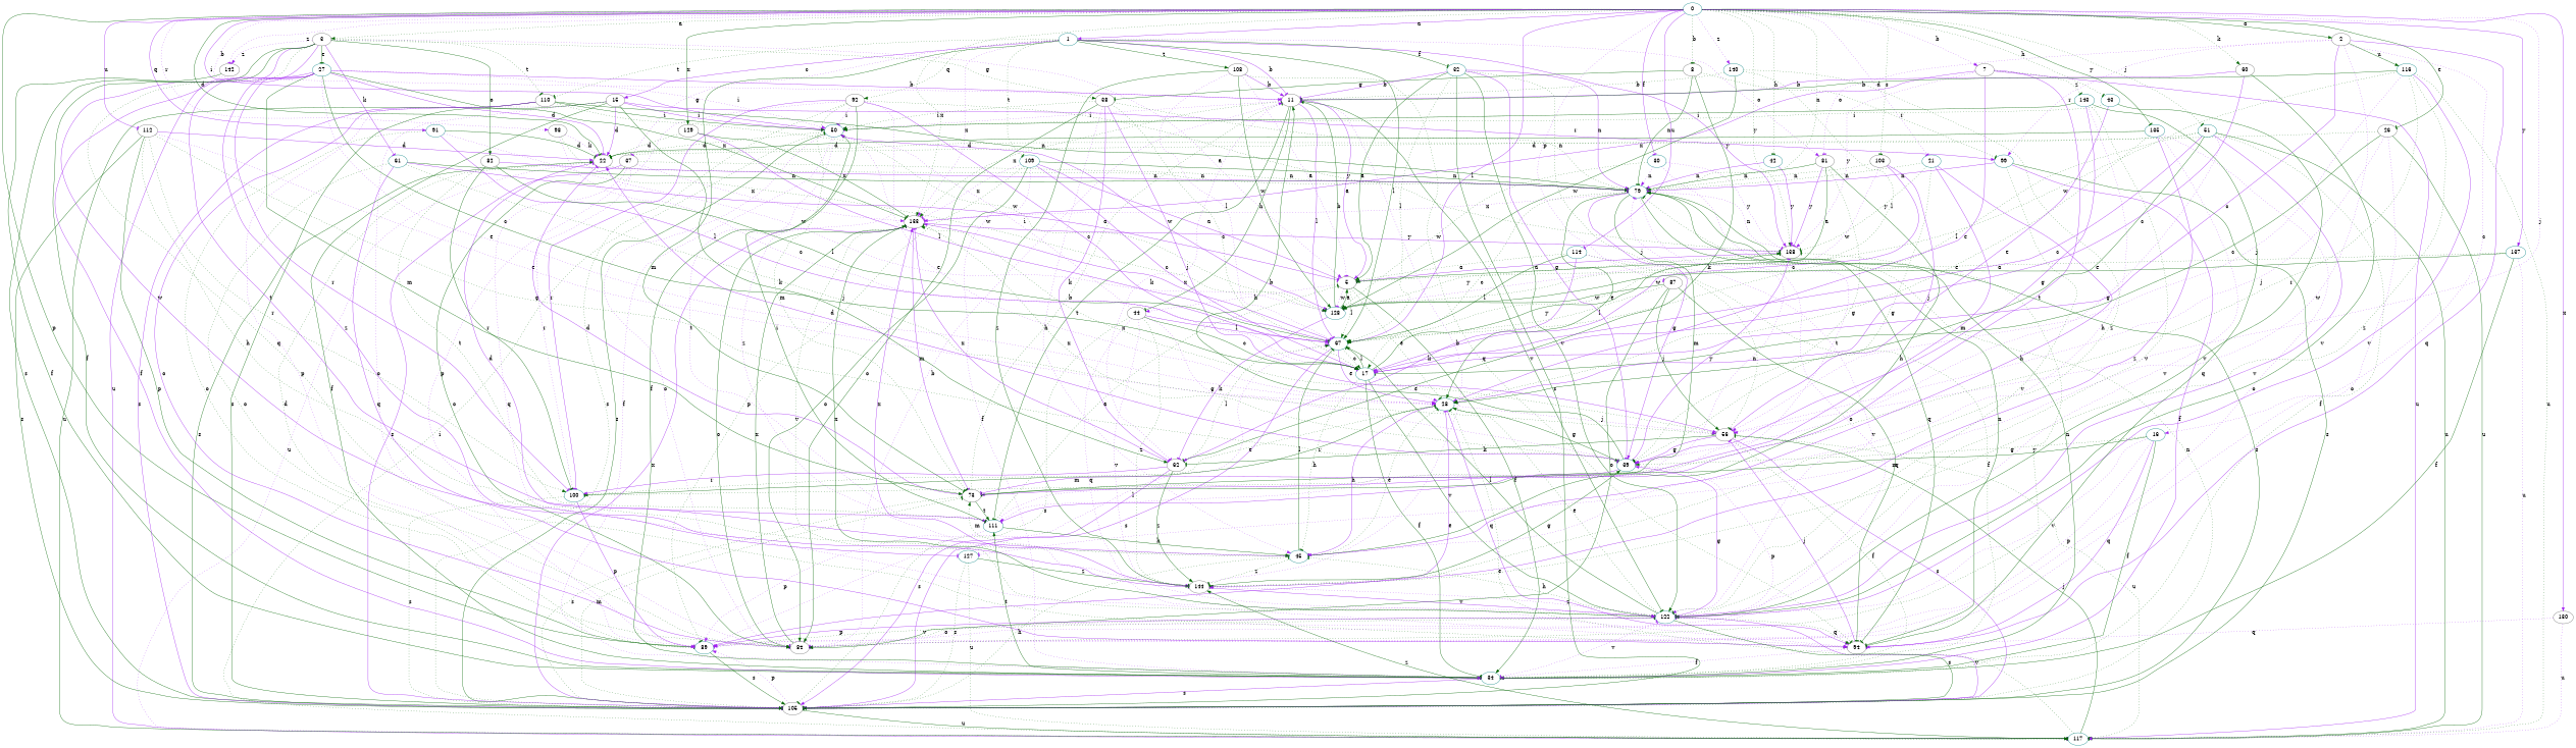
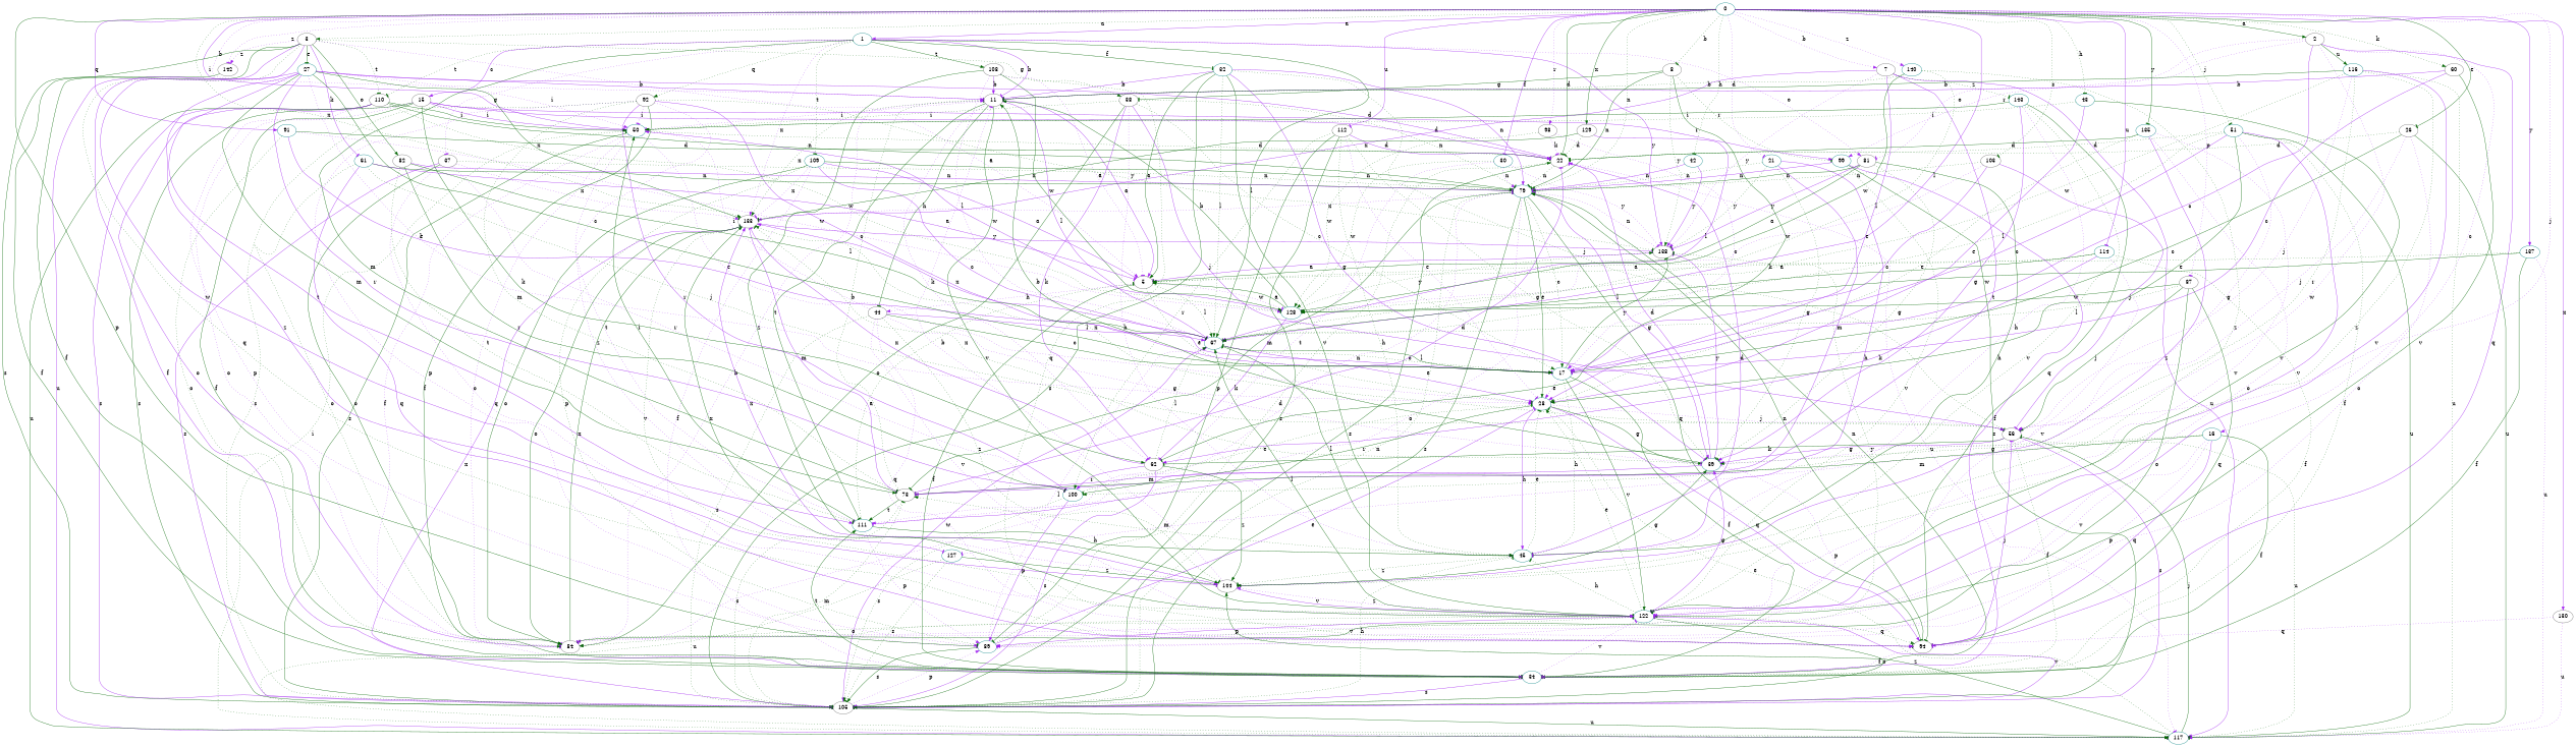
  strict digraph {
    node [color=teal]
    edge [arrowhead=normal color=darkgreen style=solid]
    0
    1
    2 [color=gray40]
    3 [color=gray40]
    7 [color=gray40]
    8 [color=gray40]
    11 [color=gray40]
    21
    22 [color=gray40]
    26 [color=gray40]
    30
    42
    43
    50
    51
    56 [color=gray40]
    60 [color=gray40]
    67
    79
    87 [color=gray40]
    89
    91
    98 [color=gray40]
    103 [color=gray40]
    112 [color=gray40]
    114
    129 [color=gray40]
    130 [color=gray40]
    133 [color=gray40]
    135
    137
    138 [color=gray40]
    140
    142 [color=gray40]
    15 [color=gray40]
    32
    37 [color=gray40]
    73 [color=gray40]
    81 [color=gray40]
    92 [color=gray40]
    108 [color=gray40]
    109
    110 [color=gray40]
    16
    17
    94 [color=gray40]
    99
    116
    127
    5 [color=gray40]
    27
    34
    38 [color=gray40]
    61
    82 [color=gray40]
    105 [color=gray40]
    117
    28
    111
    143
    62 [color=gray40]
    44 [color=gray40]
    122
    39
    45
    84 [color=gray40]
    128
    100
    144 [color=gray40]
    0 -> 1 [color=purple label=a]
    0 -> 2 [label=a]
    0 -> 3 [label=a style=dotted]
    0 -> 7 [color=purple label=b style=dotted]
    0 -> 8 [arrowhead=tee label=b style=dotted]
    0 -> 11 [arrowhead=tee color=purple label=b style=dotted]
    0 -> 21 [arrowhead=tee color=purple label=d style=dotted]
    0 -> 22 [arrowhead=tee label=d]
    0 -> 26 [arrowhead=tee label=e]
    0 -> 30 [arrowhead=tee color=purple label=f]
    0 -> 42 [arrowhead=tee label=h style=dotted]
    0 -> 43 [arrowhead=tee label=h style=dotted]
    0 -> 50 [color=purple label=i]
    0 -> 51 [arrowhead=tee label=j style=dotted]
    0 -> 56 [color=purple label=j style=dotted]
    0 -> 60 [label=k style=dotted]
    0 -> 67 [color=purple label=l]
    0 -> 79 [label=n style=dotted]
    0 -> 87 [arrowhead=tee color=purple label=p style=dotted]
    0 -> 89 [arrowhead=tee label=p]
    0 -> 91 [color=purple label=q]
    0 -> 98 [color=purple label=r style=dotted]
    0 -> 103 [arrowhead=tee label=s style=dotted]
    0 -> 112 [arrowhead=tee color=purple label=u]
    0 -> 114 [arrowhead=tee color=purple label=u]
    0 -> 129 [label=x]
    0 -> 130 [color=purple label=x]
    0 -> 133 [label=x style=dotted]
    0 -> 135 [arrowhead=tee label=y]
    0 -> 137 [color=purple label=y]
-   0 -> 138 [label=y style=dotted]
+   8 -> 138 [label=y style=dotted]
    0 -> 140 [color=purple label=z style=dotted]
    0 -> 142 [arrowhead=tee color=purple label=z style=dotted]
    1 -> 11 [arrowhead=tee color=purple label=b]
    1 -> 67 [label=l]
    1 -> 133 [color=purple label=x style=dotted]
    1 -> 138 [color=purple label=y]
    1 -> 15 [color=purple label=c]
    1 -> 32 [arrowhead=tee label=f]
    1 -> 37 [arrowhead=tee color=purple label=g style=dotted]
    1 -> 73 [arrowhead=tee label=m]
    1 -> 81 [color=purple label=o style=dotted]
    1 -> 92 [label=q style=dotted]
    1 -> 108 [label=t]
    1 -> 109 [arrowhead=tee label=t style=dotted]
    1 -> 110 [arrowhead=tee label=t style=dotted]
    2 -> 81 [arrowhead=tee color=purple label=o style=dotted]
    2 -> 16 [color=purple label=c style=dotted]
    2 -> 17 [color=purple label=c]
    2 -> 94 [color=purple label=q]
    2 -> 99 [color=purple label=r style=dotted]
    2 -> 116 [label=u]
    2 -> 127 [arrowhead=tee color=purple label=w style=dotted]
    3 -> 142 [color=purple label=z style=dotted]
    3 -> 110 [arrowhead=tee label=t style=dotted]
    3 -> 94 [label=q style=dotted]
    3 -> 127 [arrowhead=tee color=purple label=w]
    3 -> 5 [color=purple label=a style=dotted]
    3 -> 27 [arrowhead=tee label=e]
    3 -> 34 [arrowhead=tee label=f]
    3 -> 38 [label=g style=dotted]
    3 -> 61 [arrowhead=tee color=purple label=k]
    3 -> 82 [label=o]
    3 -> 105 [label=s]
    3 -> 117 [arrowhead=tee color=purple label=u]
    7 -> 133 [color=purple label=x]
    7 -> 138 [color=purple label=y style=dotted]
    7 -> 117 [color=purple label=u]
    7 -> 28 [color=purple label=e]
    7 -> 111 [arrowhead=tee color=purple label=t]
    7 -> 143 [arrowhead=tee label=z style=dotted]
    8 -> 79 [arrowhead=tee label=n]
    8 -> 99 [arrowhead=tee label=r style=dotted]
    8 -> 38 [arrowhead=tee label=g]
    8 -> 62 [arrowhead=tee label=k]
    11 -> 50 [arrowhead=tee color=purple label=i style=dotted]
    11 -> 67 [arrowhead=tee color=purple label=l]
    11 -> 133 [label=x style=dotted]
    11 -> 5 [color=purple label=a]
    11 -> 111 [arrowhead=tee label=t]
    11 -> 62 [arrowhead=tee color=purple label=k style=dotted]
    11 -> 44 [arrowhead=tee label=h]
    11 -> 122 [arrowhead=tee label=v]
    21 -> 79 [arrowhead=tee label=n style=dotted]
    21 -> 138 [arrowhead=tee label=y style=dotted]
    21 -> 73 [color=purple label=m]
    21 -> 39 [arrowhead=tee label=g style=dotted]
    21 -> 45 [arrowhead=tee color=purple label=h]
    22 -> 79 [arrowhead=tee label=n style=dotted]
    22 -> 105 [arrowhead=tee label=s]
    22 -> 117 [arrowhead=tee color=purple label=u style=dotted]
    26 -> 22 [arrowhead=tee label=d style=dotted]
    26 -> 56 [arrowhead=tee color=purple label=j style=dotted]
    26 -> 17 [arrowhead=tee label=c]
    26 -> 117 [label=u]
    26 -> 84 [arrowhead=tee color=purple label=o style=dotted]
    30 -> 79 [color=purple label=n style=dotted]
    30 -> 138 [arrowhead=tee color=purple label=y style=dotted]
    30 -> 111 [color=purple label=t style=dotted]
    30 -> 128 [label=w style=dotted]
    42 -> 79 [color=purple label=n]
    42 -> 138 [color=purple label=y]
    43 -> 50 [label=i style=dotted]
    43 -> 28 [color=purple label=e]
    43 -> 122 [label=v]
    50 -> 22 [arrowhead=tee label=d style=dotted]
    50 -> 34 [arrowhead=tee color=purple label=f style=dotted]
    50 -> 105 [arrowhead=tee label=s]
    50 -> 28 [color=purple label=e style=dotted]
    50 -> 111 [arrowhead=tee color=purple label=t style=dotted]
    50 -> 84 [arrowhead=tee color=purple label=o style=dotted]
    50 -> 128 [color=purple label=w]
    51 -> 22 [arrowhead=tee label=d style=dotted]
    51 -> 67 [arrowhead=tee label=l style=dotted]
    51 -> 17 [arrowhead=tee color=purple label=c]
    51 -> 34 [label=f style=dotted]
    51 -> 117 [label=u]
    51 -> 28 [label=e]
    51 -> 122 [arrowhead=tee color=purple label=v]
    51 -> 39 [arrowhead=tee color=purple label=g style=dotted]
    56 -> 133 [label=x style=dotted]
    56 -> 34 [arrowhead=tee label=f style=dotted]
    56 -> 105 [arrowhead=tee color=purple label=s]
    56 -> 117 [label=u style=dotted]
    56 -> 62 [arrowhead=tee label=k]
    56 -> 39 [color=purple label=g]
    60 -> 11 [arrowhead=tee color=purple label=b]
    60 -> 17 [arrowhead=tee color=purple label=c]
    60 -> 122 [label=v]
    67 -> 133 [color=purple label=x]
    67 -> 17 [label=c style=dotted]
-   67 -> 105 [color=purple label=s]
+   67 -> 105 [color=purple label=w]
    67 -> 28 [color=purple label=e]
    79 -> 133 [arrowhead=tee color=purple label=x style=dotted]
    79 -> 73 [arrowhead=tee label=m]
    79 -> 17 [label=c style=dotted]
    79 -> 94 [arrowhead=tee label=q]
    79 -> 105 [arrowhead=tee label=s]
    79 -> 28 [label=e]
    79 -> 39 [color=purple label=g]
    79 -> 84 [arrowhead=tee color=purple label=o style=dotted]
    87 -> 56 [label=j]
    87 -> 67 [label=l style=dotted]
    87 -> 94 [arrowhead=tee label=q]
    87 -> 84 [label=o]
    87 -> 128 [label=w]
    89 -> 22 [label=d style=dotted]
    89 -> 67 [color=purple label=l style=dotted]
    89 -> 105 [label=s]
    89 -> 28 [arrowhead=tee color=purple label=e]
    89 -> 122 [arrowhead=tee label=v style=dotted]
    91 -> 22 [arrowhead=tee label=d]
    91 -> 67 [arrowhead=tee color=purple label=l]
    91 -> 84 [arrowhead=tee label=o style=dotted]
    91 -> 128 [color=purple label=w style=dotted]
    98 -> 22 [arrowhead=tee color=purple label=k style=dotted]
    98 -> 17 [color=purple label=c style=dotted]
    98 -> 128 [label=w style=dotted]
    103 -> 56 [arrowhead=tee color=purple label=j]
    103 -> 79 [label=n style=dotted]
    103 -> 17 [color=purple label=c]
    103 -> 128 [arrowhead=tee color=purple label=w style=dotted]
    112 -> 22 [color=purple label=d]
    112 -> 89 [arrowhead=tee label=p]
    112 -> 105 [arrowhead=tee label=s]
    112 -> 28 [arrowhead=tee color=purple label=e style=dotted]
    112 -> 39 [arrowhead=tee label=g style=dotted]
    112 -> 45 [label=h style=dotted]
    112 -> 100 [label=r style=dotted]
    114 -> 67 [label=l]
    114 -> 5 [label=a style=dotted]
    114 -> 34 [label=f style=dotted]
    114 -> 62 [color=purple label=k]
    114 -> 122 [color=purple label=v style=dotted]
    129 -> 22 [arrowhead=tee label=d style=dotted]
    129 -> 67 [color=purple label=l]
    129 -> 133 [arrowhead=tee label=x]
    130 -> 94 [arrowhead=tee color=purple label=q style=dotted]
    130 -> 117 [color=purple label=u style=dotted]
    133 -> 138 [arrowhead=tee color=purple label=y]
    133 -> 73 [arrowhead=tee color=purple label=m]
    133 -> 122 [arrowhead=tee label=v style=dotted]
    133 -> 84 [label=o]
    135 -> 22 [arrowhead=tee label=d]
    135 -> 28 [label=e style=dotted]
    135 -> 122 [arrowhead=tee color=purple label=v style=dotted]
    135 -> 84 [color=purple label=o style=dotted]
    135 -> 144 [color=purple label=z]
    137 -> 5 [label=a style=dotted]
    137 -> 34 [label=f]
    137 -> 117 [color=purple label=u style=dotted]
    137 -> 128 [label=w]
    138 -> 79 [color=purple label=n style=dotted]
    138 -> 5 [arrowhead=tee color=purple label=a]
    140 -> 11 [arrowhead=tee label=b style=dotted]
    140 -> 67 [label=l style=dotted]
    140 -> 128 [label=w]
    140 -> 144 [label=z style=dotted]
    142 -> 34 [label=f]
    15 -> 22 [color=purple label=d]
    15 -> 50 [color=purple label=i]
    15 -> 89 [arrowhead=tee color=purple label=p style=dotted]
    15 -> 99 [color=purple label=r]
    15 -> 34 [label=f]
    15 -> 105 [arrowhead=tee label=s]
    15 -> 62 [label=k]
    15 -> 84 [arrowhead=tee color=purple label=o style=dotted]
    32 -> 11 [arrowhead=tee color=purple label=b]
    32 -> 56 [arrowhead=tee label=j style=dotted]
    32 -> 67 [label=l style=dotted]
    32 -> 79 [color=purple label=n]
    32 -> 5 [label=a]
    32 -> 105 [label=s]
    32 -> 122 [label=v]
    32 -> 39 [arrowhead=tee color=purple label=g]
    37 -> 79 [label=n style=dotted]
    37 -> 133 [color=purple label=x style=dotted]
    37 -> 94 [color=purple label=q style=dotted]
    37 -> 105 [color=purple label=s]
    37 -> 84 [label=o]
    37 -> 100 [arrowhead=tee color=purple label=r style=dotted]
    73 -> 11 [arrowhead=tee label=b style=dotted]
    73 -> 22 [arrowhead=tee color=purple label=d]
    73 -> 105 [label=s style=dotted]
    73 -> 111 [label=t]
    81 -> 79 [arrowhead=tee label=n]
    81 -> 138 [arrowhead=tee color=purple label=y]
    81 -> 5 [arrowhead=tee label=a]
    81 -> 39 [arrowhead=tee label=g style=dotted]
    81 -> 45 [arrowhead=tee label=h]
    92 -> 50 [arrowhead=tee color=purple label=i style=dotted]
    92 -> 89 [color=purple label=p style=dotted]
    92 -> 138 [arrowhead=tee label=y style=dotted]
    92 -> 73 [arrowhead=tee label=m style=dotted]
    92 -> 17 [color=purple label=c]
    92 -> 34 [arrowhead=tee label=f]
    92 -> 105 [arrowhead=tee label=s style=dotted]
    92 -> 100 [arrowhead=tee color=purple label=r]
    92 -> 144 [color=purple label=z style=dotted]
    108 -> 11 [color=purple label=b]
    108 -> 67 [arrowhead=tee color=purple label=l style=dotted]
    108 -> 94 [arrowhead=tee label=q style=dotted]
    108 -> 5 [arrowhead=tee color=purple label=a style=dotted]
    108 -> 128 [label=w]
    108 -> 144 [label=z]
    109 -> 79 [arrowhead=tee label=n]
    109 -> 89 [arrowhead=tee label=p style=dotted]
    109 -> 133 [arrowhead=tee color=purple label=x style=dotted]
    109 -> 17 [arrowhead=tee color=purple label=c]
    109 -> 5 [arrowhead=tee color=purple label=a]
    109 -> 34 [color=purple label=f style=dotted]
    109 -> 84 [label=o]
    110 -> 50 [label=i]
    110 -> 79 [label=n]
    110 -> 105 [arrowhead=tee color=purple label=s]
    110 -> 117 [arrowhead=tee label=u]
    110 -> 84 [arrowhead=tee color=purple label=o]
    110 -> 128 [arrowhead=tee label=w style=dotted]
    16 -> 89 [color=purple label=p style=dotted]
    16 -> 73 [arrowhead=tee label=m]
    16 -> 94 [arrowhead=tee color=purple label=q]
    16 -> 34 [label=f]
    16 -> 122 [arrowhead=tee color=purple label=v style=dotted]
    16 -> 39 [label=g style=dotted]
    17 -> 67 [arrowhead=tee label=l]
    17 -> 138 [arrowhead=tee label=y]
    17 -> 34 [arrowhead=tee label=f]
    17 -> 28 [color=purple label=e style=dotted]
    17 -> 122 [label=v]
    17 -> 45 [arrowhead=tee label=h style=dotted]
    94 -> 56 [arrowhead=tee color=purple label=j]
    94 -> 79 [label=n]
    94 -> 34 [arrowhead=tee color=purple label=f style=dotted]
    99 -> 79 [arrowhead=tee color=purple label=n]
    99 -> 34 [color=purple label=f]
    99 -> 105 [label=s]
    99 -> 122 [arrowhead=tee label=v style=dotted]
    116 -> 11 [arrowhead=tee label=b]
    116 -> 56 [color=purple label=j style=dotted]
    116 -> 117 [arrowhead=tee label=u style=dotted]
    116 -> 122 [arrowhead=tee color=purple label=v]
    116 -> 128 [arrowhead=tee label=w style=dotted]
    116 -> 100 [label=r style=dotted]
    116 -> 144 [arrowhead=tee label=z style=dotted]
    127 -> 105 [arrowhead=tee label=s style=dotted]
    127 -> 117 [label=u style=dotted]
    127 -> 144 [arrowhead=tee label=z]
    5 -> 67 [label=l style=dotted]
    5 -> 34 [label=f]
    5 -> 28 [arrowhead=tee label=e style=dotted]
    5 -> 44 [color=purple label=h style=dotted]
    5 -> 128 [arrowhead=tee color=purple label=w style=dotted]
    27 -> 11 [color=purple label=b]
    27 -> 22 [arrowhead=tee color=purple label=d]
    27 -> 50 [color=purple label=i style=dotted]
    27 -> 133 [arrowhead=tee label=x]
    27 -> 73 [label=m]
    27 -> 17 [label=c]
    27 -> 34 [color=purple label=f]
    27 -> 28 [color=purple label=e style=dotted]
    27 -> 111 [color=purple label=t]
    27 -> 100 [arrowhead=tee color=purple label=r]
    27 -> 144 [arrowhead=tee color=purple label=z]
    34 -> 79 [label=n]
    34 -> 105 [color=purple label=s]
    34 -> 111 [label=t]
    34 -> 122 [arrowhead=tee color=purple label=v style=dotted]
    38 -> 50 [label=i style=dotted]
    38 -> 56 [color=purple label=j]
    38 -> 79 [arrowhead=tee label=n style=dotted]
    38 -> 17 [label=c style=dotted]
    38 -> 62 [arrowhead=tee color=purple label=k]
    38 -> 45 [color=purple label=h style=dotted]
    38 -> 84 [label=o]
    61 -> 56 [label=j style=dotted]
    61 -> 79 [arrowhead=tee label=n]
    61 -> 94 [color=purple label=q]
    61 -> 5 [arrowhead=tee color=purple label=a]
    61 -> 84 [label=o style=dotted]
    82 -> 67 [arrowhead=tee label=l]
    82 -> 79 [arrowhead=tee color=purple label=n]
    82 -> 111 [arrowhead=tee label=t style=dotted]
    82 -> 100 [arrowhead=tee label=r]
    105 -> 79 [arrowhead=tee label=n style=dotted]
    105 -> 89 [color=purple label=p style=dotted]
    105 -> 133 [arrowhead=tee color=purple label=x]
    105 -> 73 [arrowhead=tee label=m style=dotted]
    105 -> 117 [label=u]
    105 -> 122 [arrowhead=tee color=purple label=v]
    105 -> 45 [arrowhead=tee label=h style=dotted]
    117 -> 50 [arrowhead=tee label=i style=dotted]
    117 -> 56 [arrowhead=tee label=j]
    117 -> 28 [arrowhead=tee label=e style=dotted]
    117 -> 144 [label=z]
    28 -> 56 [color=purple label=j style=dotted]
    28 -> 94 [color=purple label=q]
    28 -> 39 [label=g]
    28 -> 45 [color=purple label=h]
    28 -> 100 [arrowhead=tee label=r]
    111 -> 50 [label=i]
    111 -> 79 [arrowhead=tee color=purple label=n style=dotted]
    111 -> 89 [color=purple label=p style=dotted]
    111 -> 5 [arrowhead=tee label=a style=dotted]
    111 -> 45 [label=h]
    143 -> 50 [label=i]
    143 -> 94 [arrowhead=tee label=q]
    143 -> 122 [arrowhead=tee label=v style=dotted]
    143 -> 39 [color=purple label=g]
    143 -> 45 [arrowhead=tee color=purple label=h style=dotted]
    62 -> 67 [label=l style=dotted]
    62 -> 133 [arrowhead=tee color=purple label=x]
    62 -> 105 [color=purple label=s]
    62 -> 100 [color=purple label=r]
    62 -> 144 [label=z]
    44 -> 50 [color=purple label=i style=dotted]
    44 -> 67 [color=purple label=l]
    44 -> 17 [label=c]
    44 -> 94 [color=purple label=q style=dotted]
    44 -> 105 [arrowhead=tee label=s style=dotted]
    44 -> 122 [color=purple label=v style=dotted]
    44 -> 39 [arrowhead=tee color=purple label=g style=dotted]
    44 -> 144 [arrowhead=tee label=z style=dotted]
    122 -> 67 [label=l]
    122 -> 89 [color=purple label=p]
    122 -> 133 [label=x]
    122 -> 94 [label=q style=dotted]
    122 -> 105 [label=s]
    122 -> 28 [label=e style=dotted]
    122 -> 39 [color=purple label=g]
    122 -> 45 [arrowhead=tee label=h style=dotted]
    122 -> 84 [label=o style=dotted]
    122 -> 144 [color=purple label=z style=dotted]
    39 -> 11 [label=b]
    39 -> 22 [color=purple label=d]
    39 -> 89 [arrowhead=tee color=purple label=p style=dotted]
    39 -> 133 [arrowhead=tee label=x style=dotted]
    39 -> 138 [arrowhead=tee color=purple label=y]
    39 -> 73 [arrowhead=tee color=purple label=m]
    45 -> 22 [arrowhead=tee color=purple label=d]
    45 -> 67 [arrowhead=tee label=l]
    45 -> 73 [label=m style=dotted]
    45 -> 28 [arrowhead=tee label=e style=dotted]
    45 -> 144 [arrowhead=tee label=z style=dotted]
    84 -> 11 [color=purple label=b style=dotted]
    84 -> 133 [arrowhead=tee label=x]
    84 -> 138 [arrowhead=tee label=y style=dotted]
    128 -> 11 [label=b]
    128 -> 138 [label=y style=dotted]
    128 -> 5 [label=a]
    128 -> 62 [arrowhead=tee color=purple label=k]
    100 -> 89 [color=purple label=p]
    100 -> 105 [label=s style=dotted]
    100 -> 28 [arrowhead=tee label=e style=dotted]
    144 -> 11 [arrowhead=tee color=purple label=b style=dotted]
    144 -> 133 [color=purple label=x]
    144 -> 122 [color=purple label=v]
    144 -> 39 [label=g]
  }
